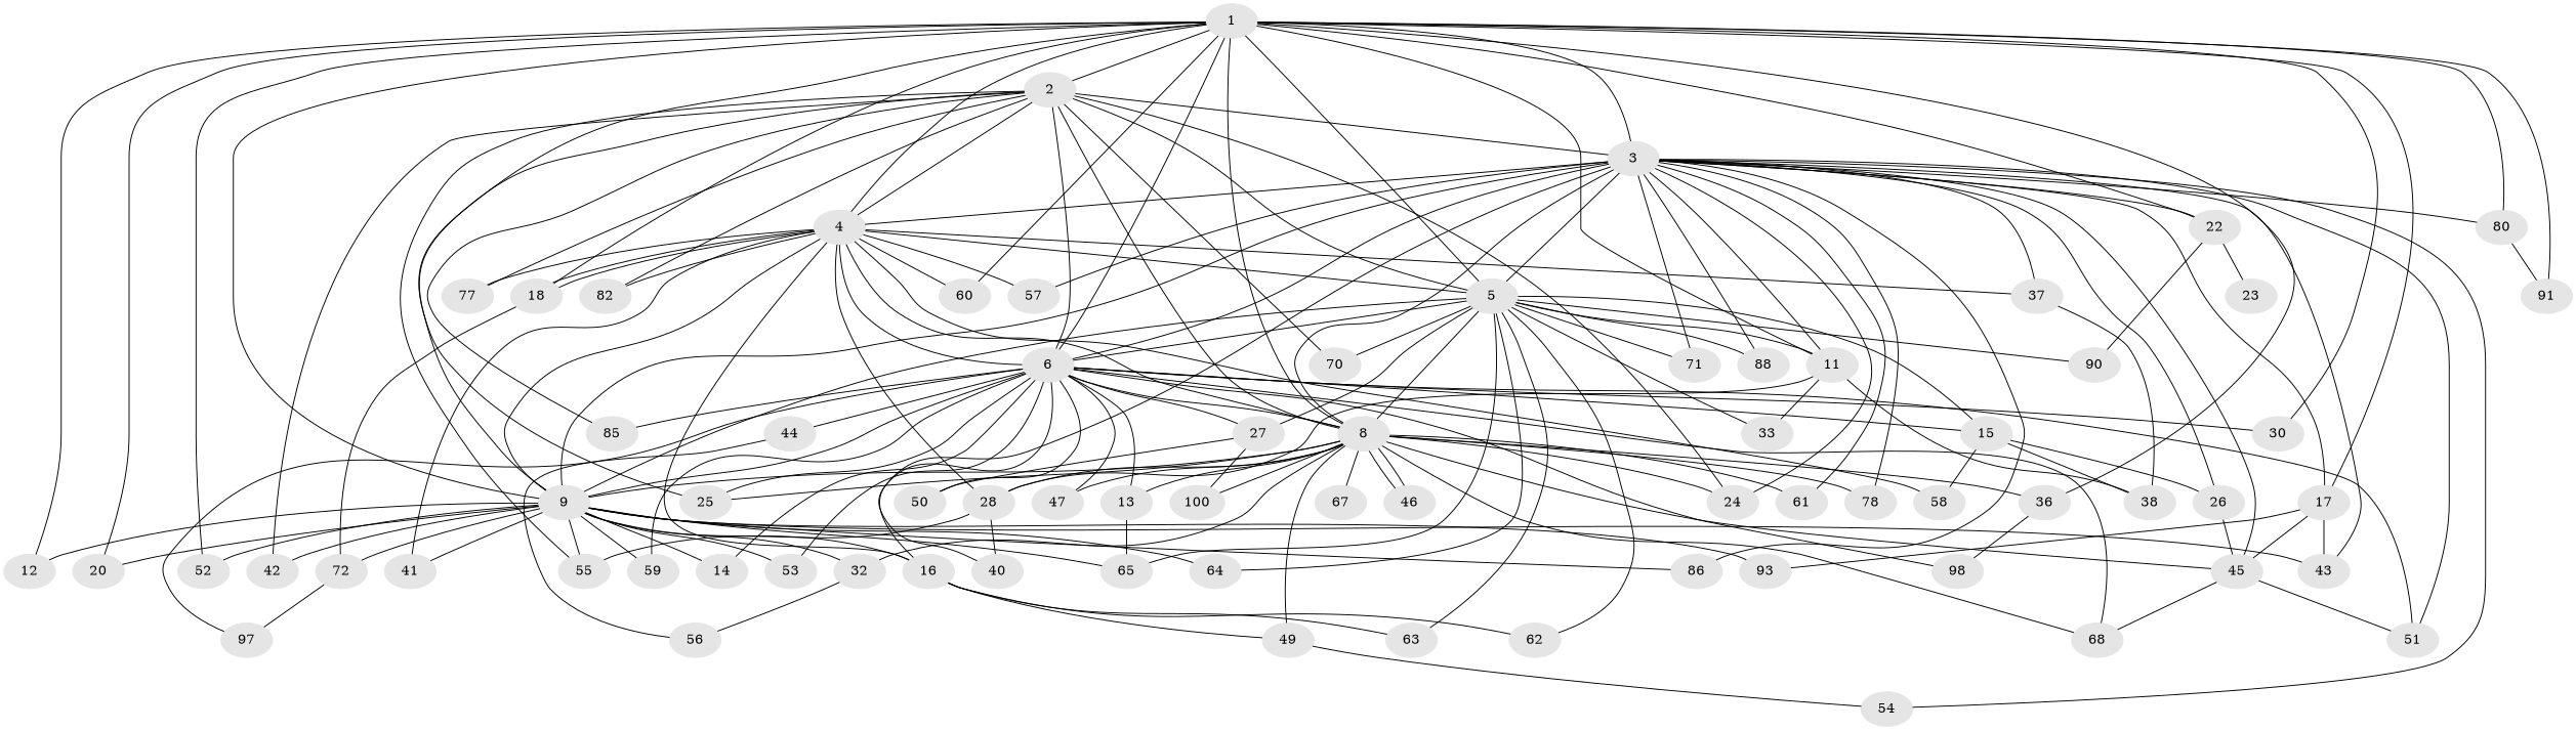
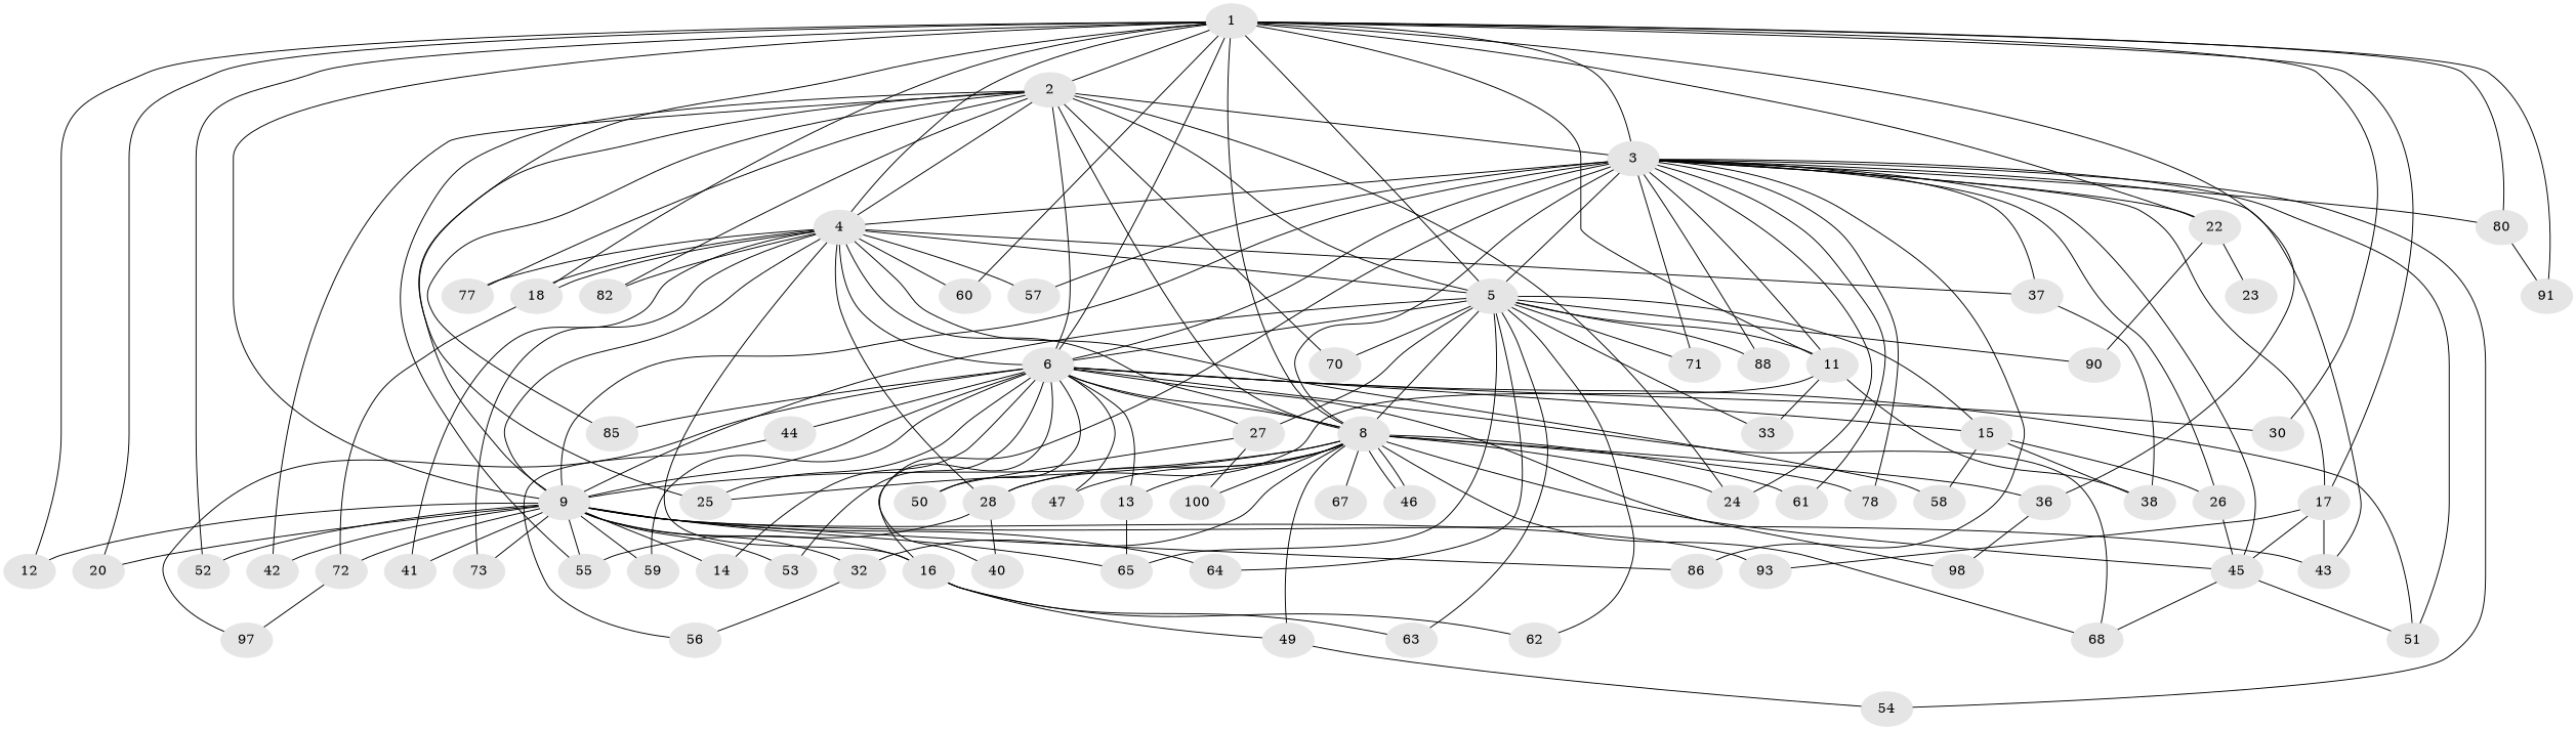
  graph {
    node [color=gray90 style=filled]
    1 [super="+83"]
    2 [super="+75"]
    3 [super="+7"]
    4 [super="+48"]
    5 [super="+19"]
    6 [super="+10"]
    8 [super="+39"]
    9 [super="+35"]
    11 [super="+79"]
    12
    17
    18 [super="+21"]
    20
    22 [super="+66"]
    25 [super="+95"]
    30
    36
    52
    60
    80
    91
    24 [super="+29"]
    42
    55 [super="+69"]
    70
    77
    82
    85
    16 [super="+31"]
    26 [super="+71"]
    37 [super="+81"]
    43 [super="+94"]
    45 [super="+74"]
    51 [super="+84"]
    54
    57
    61
    n38 [label=71]
    78
    86
    88
    28 [super="+99"]
    41
    58
+   73
    15
    27 [super="+34"]
    33 [super="+89"]
    62
    63
    64
    65 [super="+87"]
    90
    13
    14
    40
    44
    47
    50
    53
    59
    68 [super="+96"]
    97
    98
    32
    46
    49
    67
    100
    72
    93
    38 [super="+92"]
    23
    56
    1 -- 2
    1 -- 3 [weight=2]
    1 -- 4
    1 -- 5
    1 -- 6 [weight=2]
    1 -- 8
    1 -- 9 [weight=2]
    1 -- 11
    1 -- 12
    1 -- 17
    1 -- 18
    1 -- 20
    1 -- 22
    1 -- 25
    1 -- 30
    1 -- 36
    1 -- 52
    1 -- 60
    1 -- 80
    1 -- 91
    2 -- 3 [weight=2]
    2 -- 4
    2 -- 5
    2 -- 6 [weight=2]
    2 -- 8
    2 -- 9
    2 -- 24
    2 -- 42
    2 -- 55 [weight=2]
    2 -- 70
    2 -- 77
    2 -- 82
    2 -- 85
    3 -- 4 [weight=3]
    3 -- 5 [weight=3]
    3 -- 6 [weight=4]
    3 -- 8 [weight=2]
    3 -- 9 [weight=2]
    3 -- 11
    3 -- 17
    3 -- 22 [weight=2]
    3 -- 80
    3 -- 24
    3 -- 16
    3 -- 26
    3 -- 37 [weight=2]
    3 -- 43
    3 -- 45
    3 -- 51
    3 -- 54
    3 -- 57
    3 -- 61
    3 -- n38
    3 -- 78
    3 -- 86
    3 -- 88
    4 -- 5
    4 -- 6 [weight=2]
    4 -- 8
    4 -- 9
    4 -- 18
    4 -- 18
    4 -- 60
    4 -- 77
    4 -- 82
    4 -- 16
    4 -- 37
    4 -- 57
    4 -- 28
    4 -- 41
    4 -- 58
+   4 -- 73
    5 -- 6 [weight=2]
    5 -- 8
    5 -- 9
    5 -- 11
    5 -- 70
    5 -- n38
    5 -- 88
    5 -- 15
    5 -- 27 [weight=2]
    5 -- 33 [weight=2]
    5 -- 62
    5 -- 63
    5 -- 64
    5 -- 65
    5 -- 90
    6 -- 8 [weight=2]
    6 -- 9 [weight=3]
    6 -- 25
    6 -- 30
    6 -- 85
    6 -- 51
    6 -- 15
    6 -- 27
    6 -- 13
    6 -- 14
    6 -- 40
    6 -- 44 [weight=2]
    6 -- 47
    6 -- 50
    6 -- 53
    6 -- 59
    6 -- 68
    6 -- 97
    6 -- 98
    8 -- 9 [weight=2]
    8 -- 25
    8 -- 36
    8 -- 24
    8 -- 45
    8 -- 61
    8 -- 78
    8 -- 28
    8 -- 13
    8 -- 47
    8 -- 68
    8 -- 32
    8 -- 46
    8 -- 46
    8 -- 49
    8 -- 67 [weight=2]
    8 -- 100
    9 -- 12
    9 -- 20
    9 -- 52
    9 -- 42
    9 -- 55
    9 -- 16
    9 -- 43
    9 -- 86
    9 -- 41
+   9 -- 73
    9 -- 64
    9 -- 65
    9 -- 14
    9 -- 53
    9 -- 59
    9 -- 32
    9 -- 72
    9 -- 93
    11 -- 28
    11 -- 33
    11 -- 38
    17 -- 43
    17 -- 45
    17 -- 93
    18 -- 72
    22 -- 90
    22 -- 23
    36 -- 98
    80 -- 91
    16 -- 62
    16 -- 63
    16 -- 49
    26 -- 45
    37 -- 38
    45 -- 51
    45 -- 68
    28 -- 55
    28 -- 40
    15 -- 26
    15 -- 58
    15 -- 38
    27 -- 50
    27 -- 100
    13 -- 65
    44 -- 56
    32 -- 56
    49 -- 54
    72 -- 97
  }
